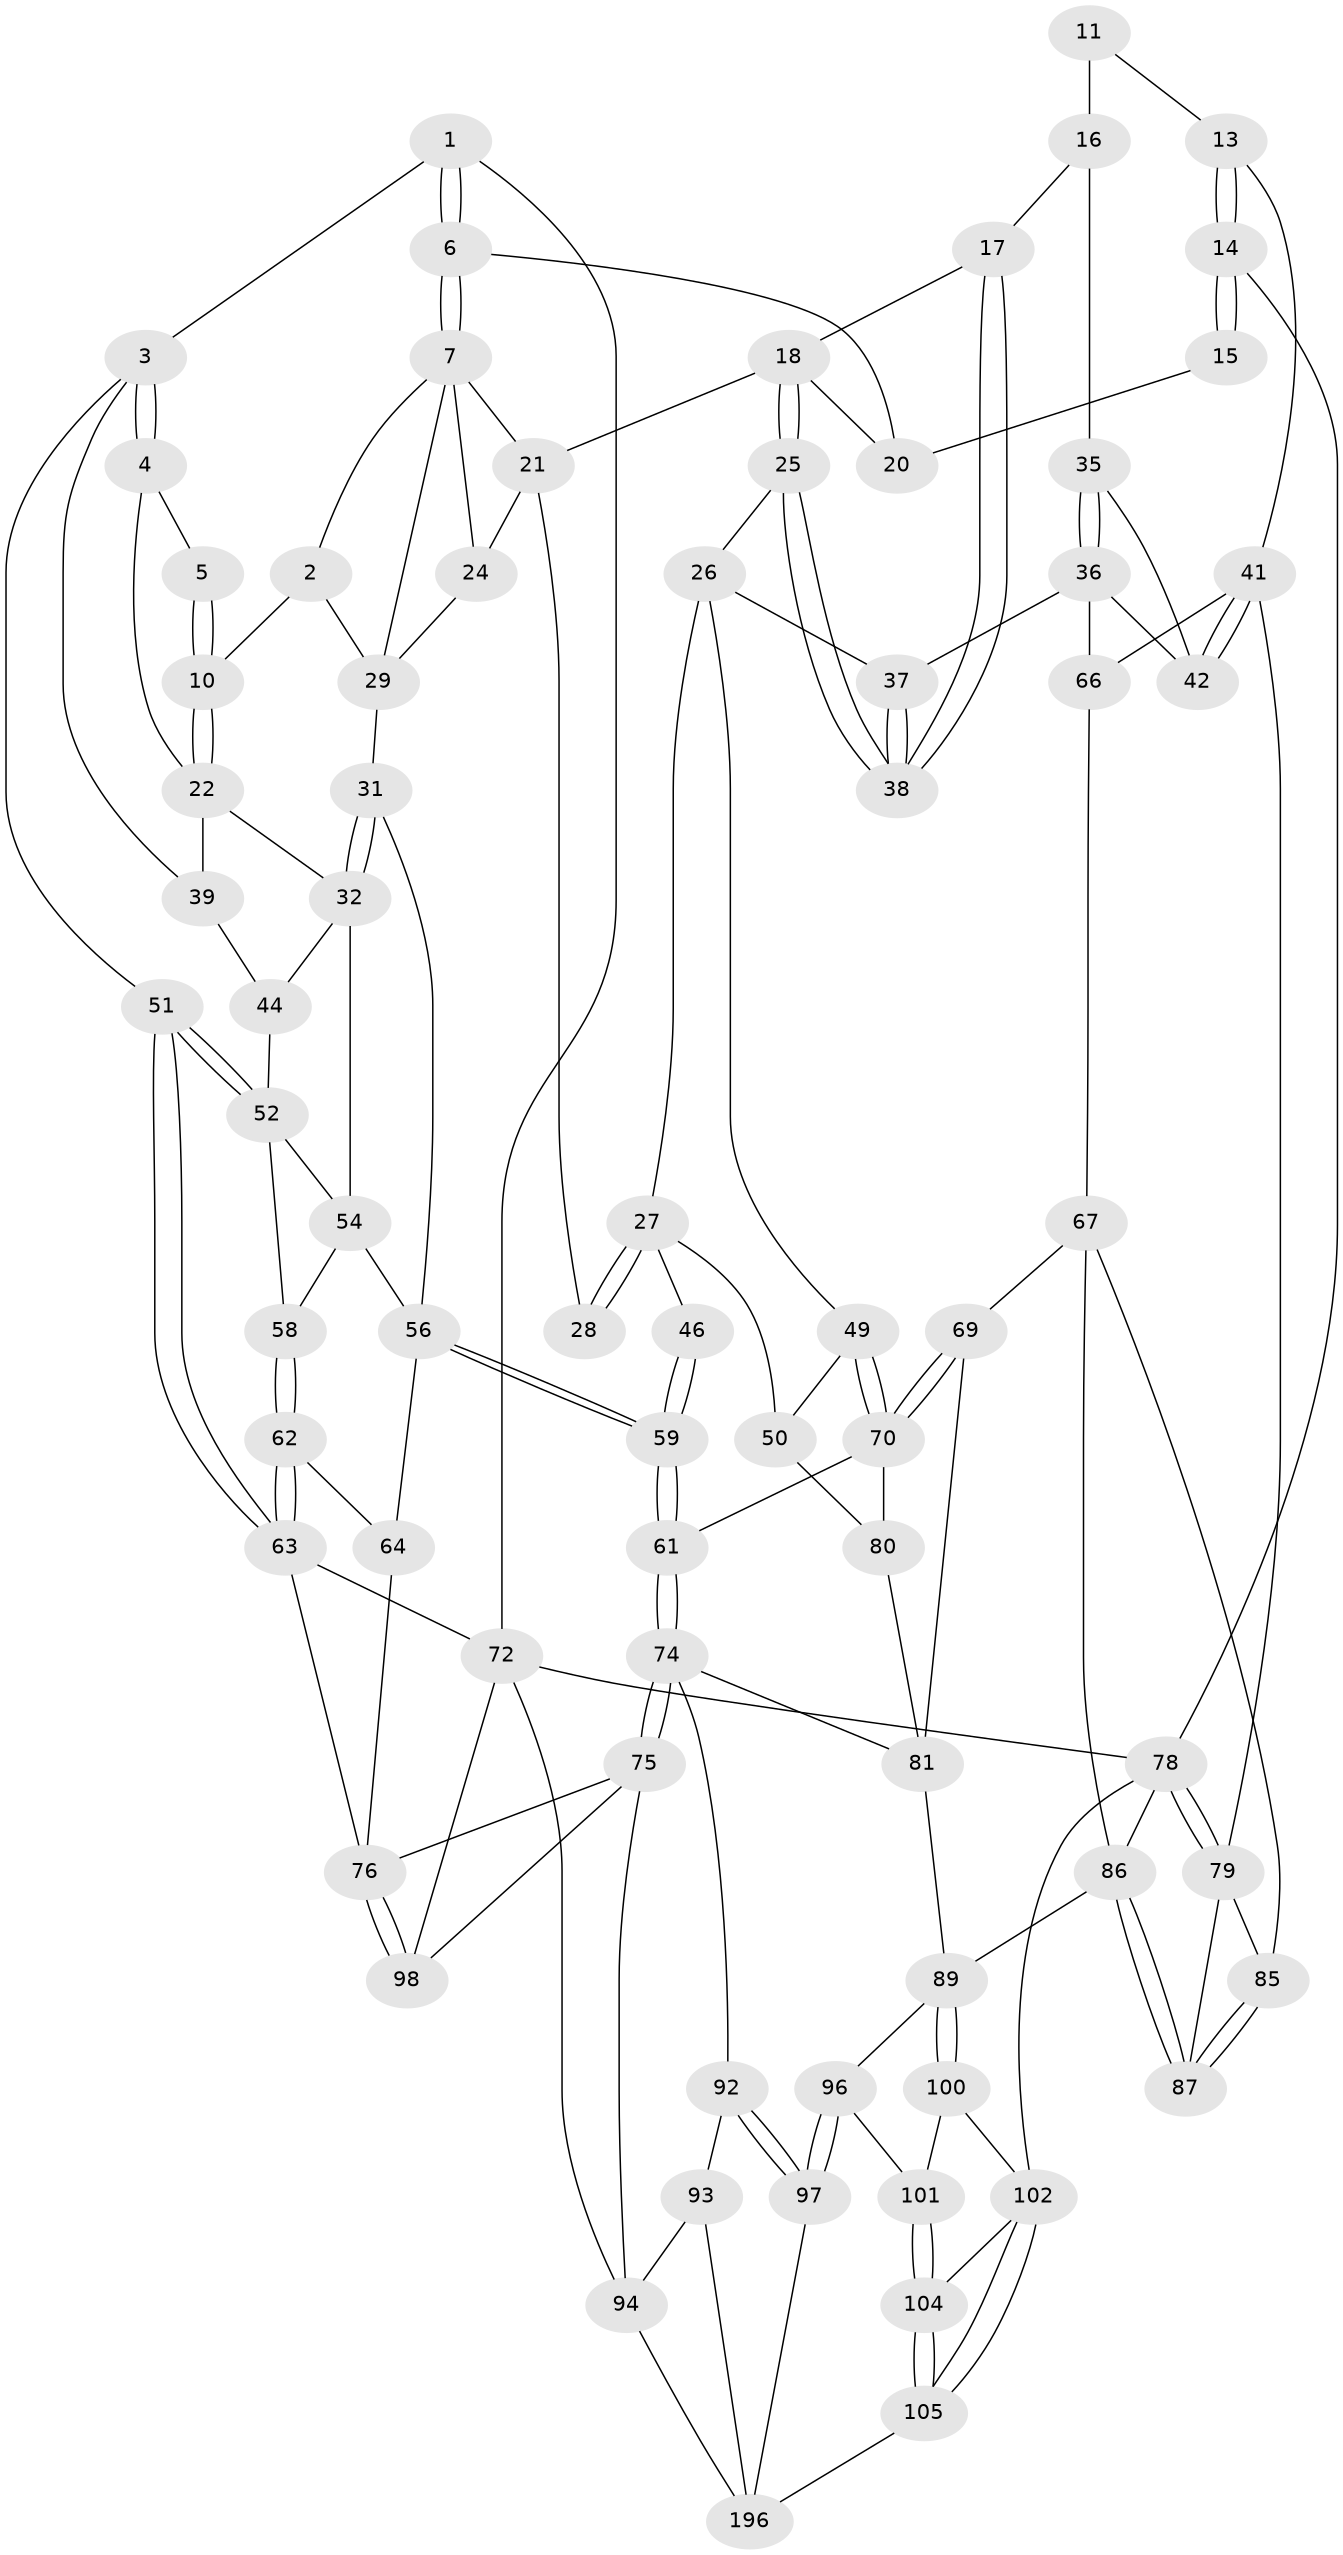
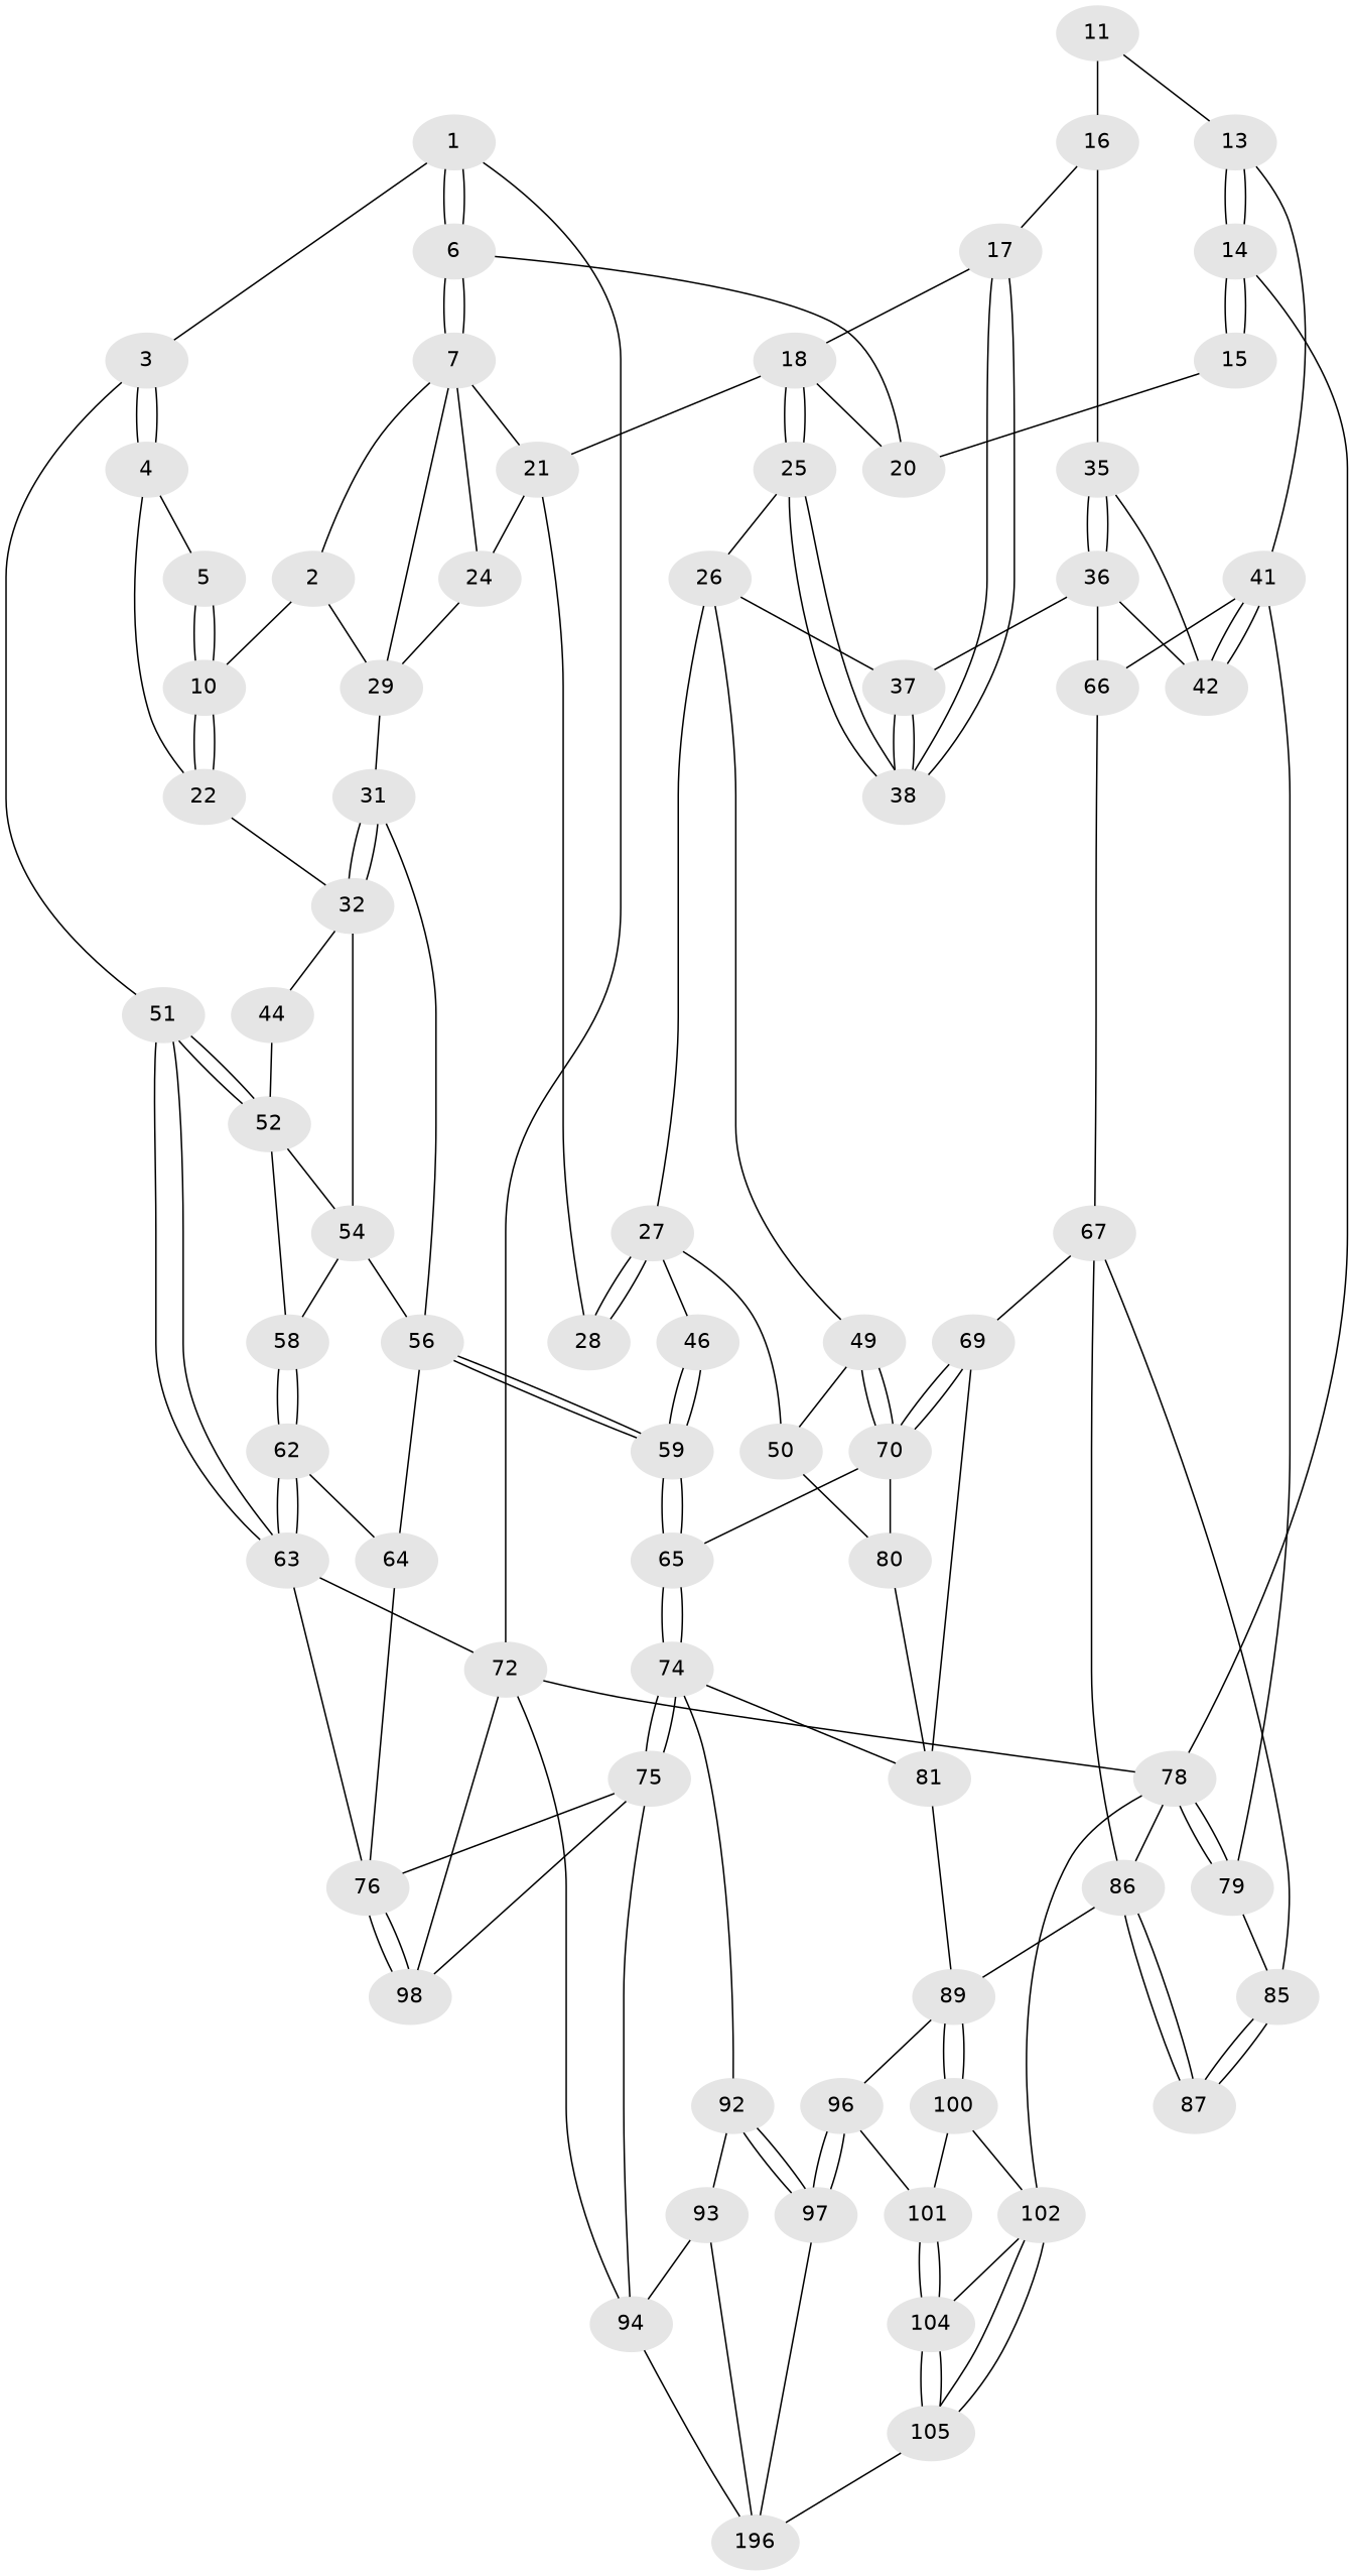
  graph {
    fontname="DejaVu Sans"
    node [color=gray90 fontname="DejaVu Sans" style=filled]
    edge [fontname="DejaVu Sans"]
    1 [super="+2"]
    3 [super="+40"]
    6
    72 [super="+99"]
    4
-   39
    51
    7 [super="+8"]
    20
    14
    15
    78 [super="+91"]
    94 [super="+108"]
    98
    5
    22 [super="+33"]
    44
    52 [super="+53"]
    63 [super="+71"]
    10
    32 [super="+43"]
    n22 [label=2]
    21 [super="+23"]
    24
    29 [super="+30"]
    28
    31 [super="+47"]
    11 [super="+12"]
    13
    16 [super="+34"]
    41 [super="+73"]
    17
    35
    42
    66
    79 [super="+84"]
    86 [super="+88"]
    102 [super="+103"]
    18 [super="+19"]
    38
    36 [super="+65"]
    25
    26 [super="+48"]
    54 [super="+55"]
    27 [super="+45"]
    37
    49
    46
    50 [super="+60"]
    70
    59
    80
    56 [super="+57"]
    64
    58
    67 [super="+68"]
    85
    87
-   61
+   61 [label=65]
    74 [super="+83"]
    81 [super="+82"]
    76 [super="+77"]
    62
    75 [super="+95"]
    92
    69
    89 [super="+90"]
    n68 [label=196 super="+107"]
    93
    97
    104
    105
    96
    100
    101
    1 -- 3
    1 -- 6
    1 -- 6
    1 -- 72
    3 -- 4
    3 -- 4
-   3 -- 39
    3 -- 51
    6 -- 7
    6 -- 7
    6 -- 20
    72 -- 78
    72 -- 94
    72 -- 98
    4 -- 5
    4 -- 22
-   39 -- 44
    51 -- 52
    51 -- 52
    51 -- 63
    51 -- 63
    7 -- n22
    7 -- 21
    7 -- 24
    7 -- 29
    14 -- 15
    14 -- 15
    14 -- 78
    15 -- 20
    78 -- 79
    78 -- 79
    78 -- 86
    78 -- 102
    94 -- n68
    5 -- 10
    5 -- 10
-   22 -- 39
    22 -- 32
    44 -- 52
    52 -- 54
    52 -- 58
    63 -- 72
    63 -- 76
    10 -- 22
    10 -- 22
    32 -- 44
    32 -- 54
    n22 -- 10
    n22 -- 29
    21 -- 24
    21 -- 28
    24 -- 29
    29 -- 31
    31 -- 32
    31 -- 32
    31 -- 56
    11 -- 13
    11 -- 16 [weight=2]
    13 -- 14
    13 -- 14
    13 -- 41
    16 -- 17
    16 -- 35
    41 -- 42
    41 -- 42
    41 -- 66
    41 -- 79
    17 -- 18
    17 -- 38
    17 -- 38
    35 -- 42
    35 -- 36
    35 -- 36
    66 -- 67
    79 -- 85
-   79 -- 87
    86 -- 87
    86 -- 87
    86 -- 89
    102 -- 104
    102 -- 105
    102 -- 105
    18 -- 20
    18 -- 21
    18 -- 25
    18 -- 25
    36 -- 42
    36 -- 66
    36 -- 37
    25 -- 38
    25 -- 38
    25 -- 26
    26 -- 27
    26 -- 37
    26 -- 49
    54 -- 56
    54 -- 58
    27 -- 28
    27 -- 28
    27 -- 46
    27 -- 50
    37 -- 38
    37 -- 38
    49 -- 50
    49 -- 70
    49 -- 70
    46 -- 59
    46 -- 59
    50 -- 80
    70 -- 80
    70 -- 61
    59 -- 61
    59 -- 61
    80 -- 81
    56 -- 59
    56 -- 59
    56 -- 64
    64 -- 76
    58 -- 62
    58 -- 62
    67 -- 86
    67 -- 85
    67 -- 69
    85 -- 87
    85 -- 87
    61 -- 74
    61 -- 74
    74 -- 81
    74 -- 75
    74 -- 75
    74 -- 92
    81 -- 89
    76 -- 98
    76 -- 98
    62 -- 63
    62 -- 63
    62 -- 64
    75 -- 94
    75 -- 98
    75 -- 76
    92 -- 93
    92 -- 97
    92 -- 97
    69 -- 70
    69 -- 70
    69 -- 81
    89 -- 96
    89 -- 100
    89 -- 100
    93 -- 94
    93 -- n68
    97 -- n68
    104 -- 105
    104 -- 105
    105 -- n68
    96 -- 97
    96 -- 97
    96 -- 101
    100 -- 102
    100 -- 101
    101 -- 104
    101 -- 104
  }
